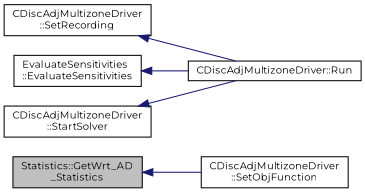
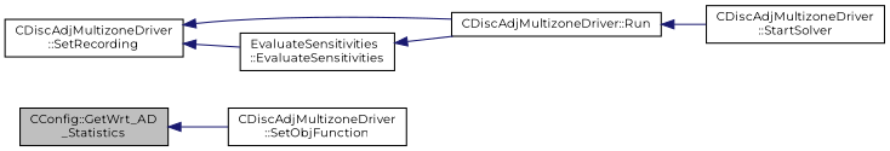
  digraph {
    fontname=Montserrat
    rankdir=LR
    node [color=black fillcolor=white fontname=Montserrat fontsize=10 shape=record style=filled]
    edge [color=midnightblue dir=back fontname=Montserrat fontsize=10 labelfontname=Helvetica labelfontsize=10 style=solid]
-   n1 [fillcolor=grey75 fontcolor=black height=0.2 label="Statistics::GetWrt_AD\l_Statistics" width=0.4]
+   n1 [fillcolor=grey75 fontcolor=black height=0.2 label="CConfig::GetWrt_AD\l_Statistics" width=0.4]
    n2 [height=0.2 label="CDiscAdjMultizoneDriver\l::SetObjFunction" width=0.4]
    n3 [height=0.2 label="CDiscAdjMultizoneDriver\l::SetRecording" width=0.4]
    n4 [height=0.2 label="CDiscAdjMultizoneDriver::Run" width=0.4]
    n5 [height=0.2 label="EvaluateSensitivities\l::EvaluateSensitivities" width=0.4]
    n6 [height=0.2 label="CDiscAdjMultizoneDriver\l::StartSolver" width=0.4]
    n1 -> n2
    n3 -> n4
-   n6 -> n4
+   n3 -> n5
+   n4 -> n6
    n5 -> n4
  }
